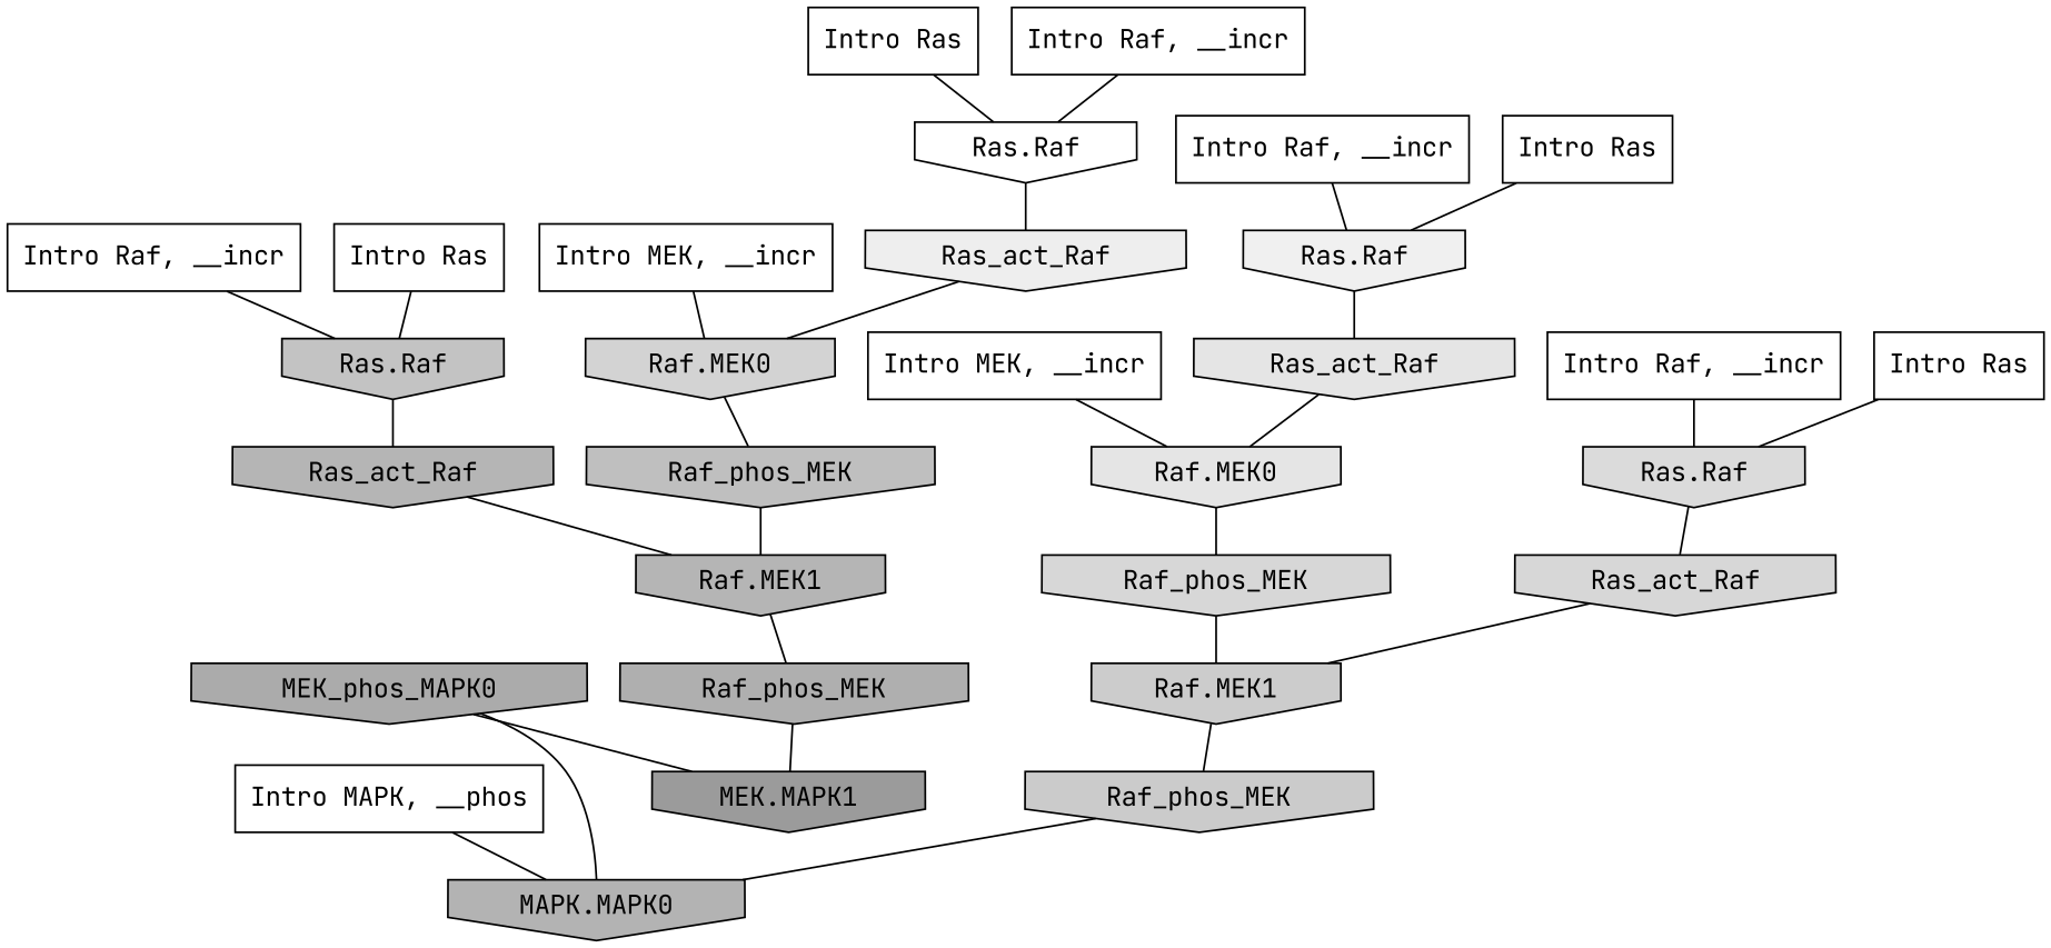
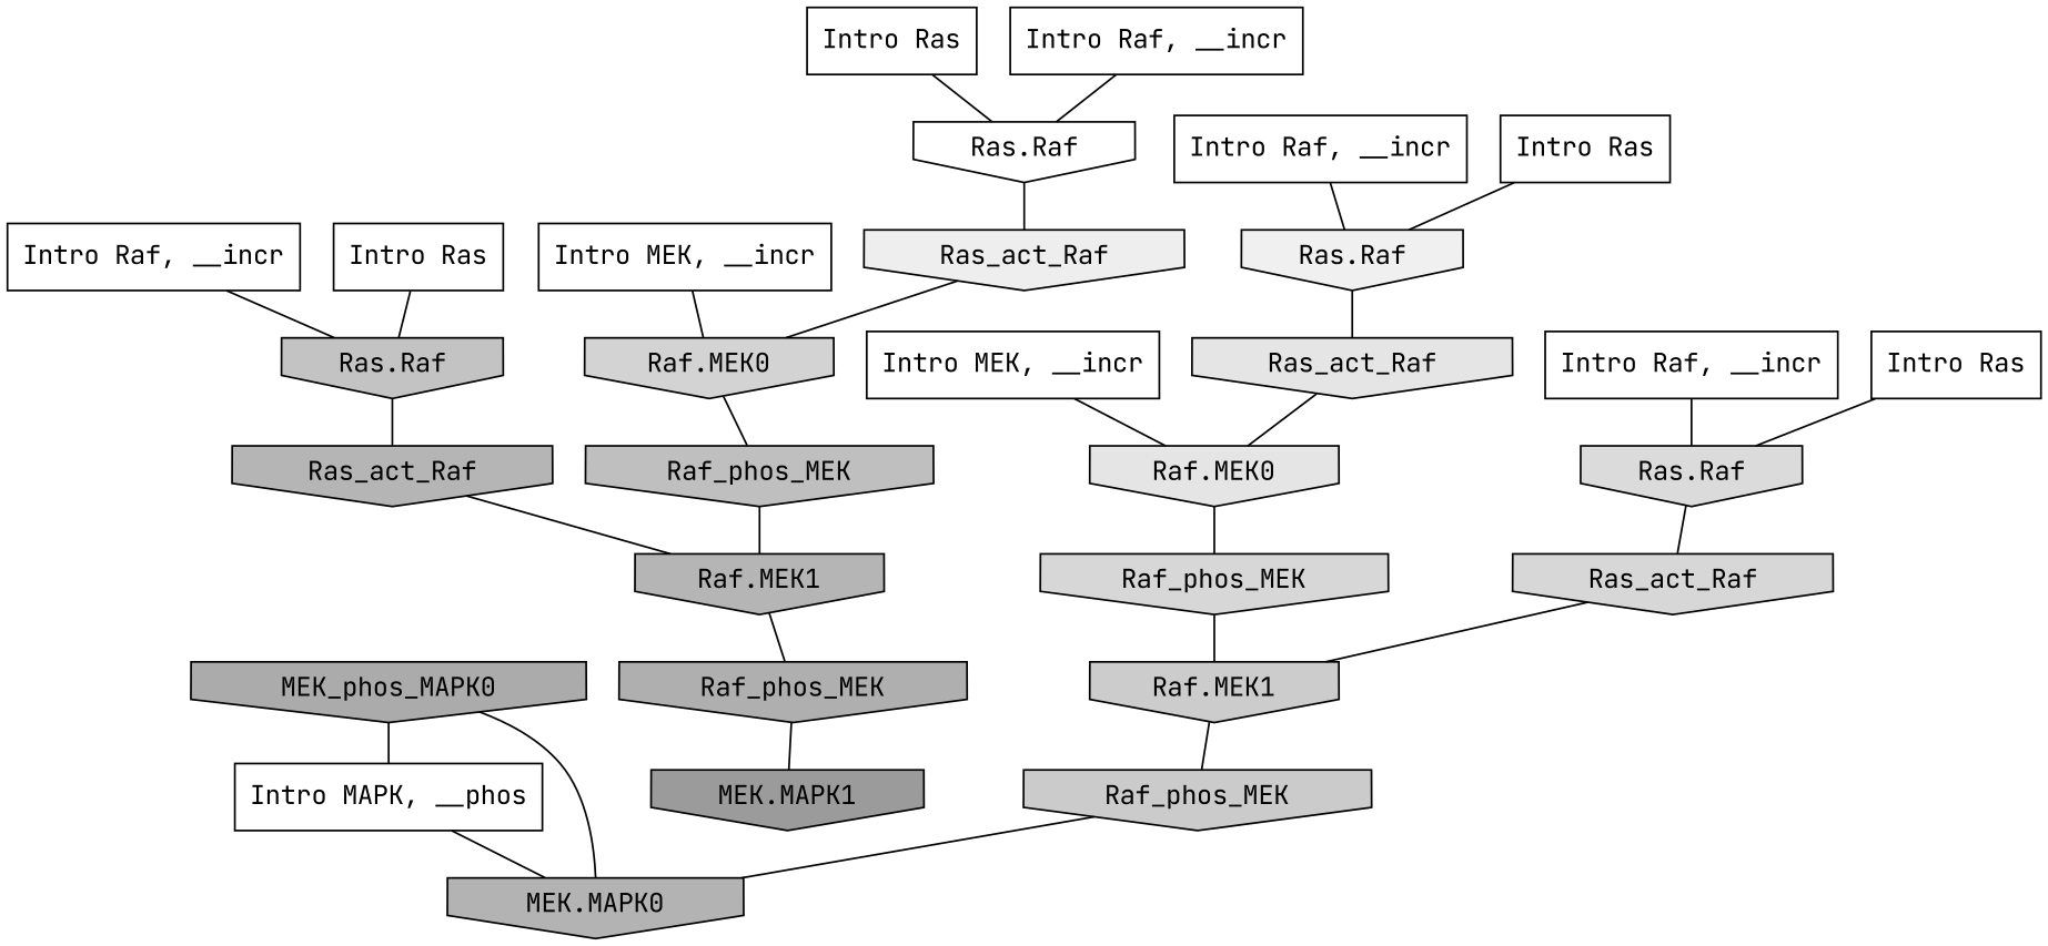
  digraph {
    fontname="JetBrains Mono"
    rankdir=TB
    ranksep=0.30
    node [fillcolor="0.000 0.000 1.000" fontname="JetBrains Mono" shape=invhouse style=filled]
    edge [color="0.000 0.000 0.000" dir=none fontname="JetBrains Mono"]
    n1 [label="Intro Ras" shape=rectangle]
    n2 [fillcolor="0.000 0.000 0.765" label="Ras.Raf"]
    n3 [fillcolor="0.000 0.000 0.709" label=Ras_act_Raf]
    n4 [label="Intro Ras" shape=rectangle]
    n5 [fillcolor="0.000 0.000 0.939" label="Ras.Raf"]
    n6 [fillcolor="0.000 0.000 0.895" label=Ras_act_Raf]
    n7 [label="Intro Ras" shape=rectangle]
    n8 [label="Ras.Raf"]
    n9 [fillcolor="0.000 0.000 0.932" label=Ras_act_Raf]
    n10 [label="Intro Ras" shape=rectangle]
    n11 [fillcolor="0.000 0.000 0.859" label="Ras.Raf"]
    n12 [fillcolor="0.000 0.000 0.841" label=Ras_act_Raf]
    n13 [label="Intro Raf, __incr" shape=rectangle]
    n14 [label="Intro Raf, __incr" shape=rectangle]
    n15 [label="Intro Raf, __incr" shape=rectangle]
    n16 [label="Intro Raf, __incr" shape=rectangle]
    n17 [label="Intro MEK, __incr" shape=rectangle]
    n18 [fillcolor="0.000 0.000 0.825" label="Raf.MEK0"]
    n19 [fillcolor="0.000 0.000 0.749" label=Raf_phos_MEK]
    n20 [label="Intro MEK, __incr" shape=rectangle]
    n21 [fillcolor="0.000 0.000 0.895" label="Raf.MEK0"]
    n22 [fillcolor="0.000 0.000 0.841" label=Raf_phos_MEK]
    n23 [label="Intro MAPK, __phos" shape=rectangle]
-   n24 [fillcolor="0.000 0.000 0.700" label="MAPK.MAPK0"]
+   n24 [fillcolor="0.000 0.000 0.700" label="MEK.MAPK0"]
    n25 [fillcolor="0.000 0.000 0.671" label=MEK_phos_MAPK0]
    n26 [fillcolor="0.000 0.000 0.799" label="Raf.MEK1"]
    n27 [fillcolor="0.000 0.000 0.796" label=Raf_phos_MEK]
    n28 [fillcolor="0.000 0.000 0.708" label="Raf.MEK1"]
    n29 [fillcolor="0.000 0.000 0.684" label=Raf_phos_MEK]
    n30 [fillcolor="0.000 0.000 0.608" label="MEK.MAPK1"]
    n1 -> n2
    n2 -> n3
    n3 -> n28
    n4 -> n5
    n5 -> n6
    n6 -> n21
    n7 -> n8
    n8 -> n9
    n9 -> n18
    n10 -> n11
    n11 -> n12
    n12 -> n26
    n13 -> n11
    n14 -> n5
    n15 -> n8
    n16 -> n2
    n17 -> n18
    n18 -> n19
    n19 -> n28
    n20 -> n21
    n21 -> n22
    n22 -> n26
    n23 -> n24
    n24 -> n25
-   n25 -> n30
+   n25 -> n23
    n26 -> n27
    n27 -> n24
    n28 -> n29
    n29 -> n30
  }
